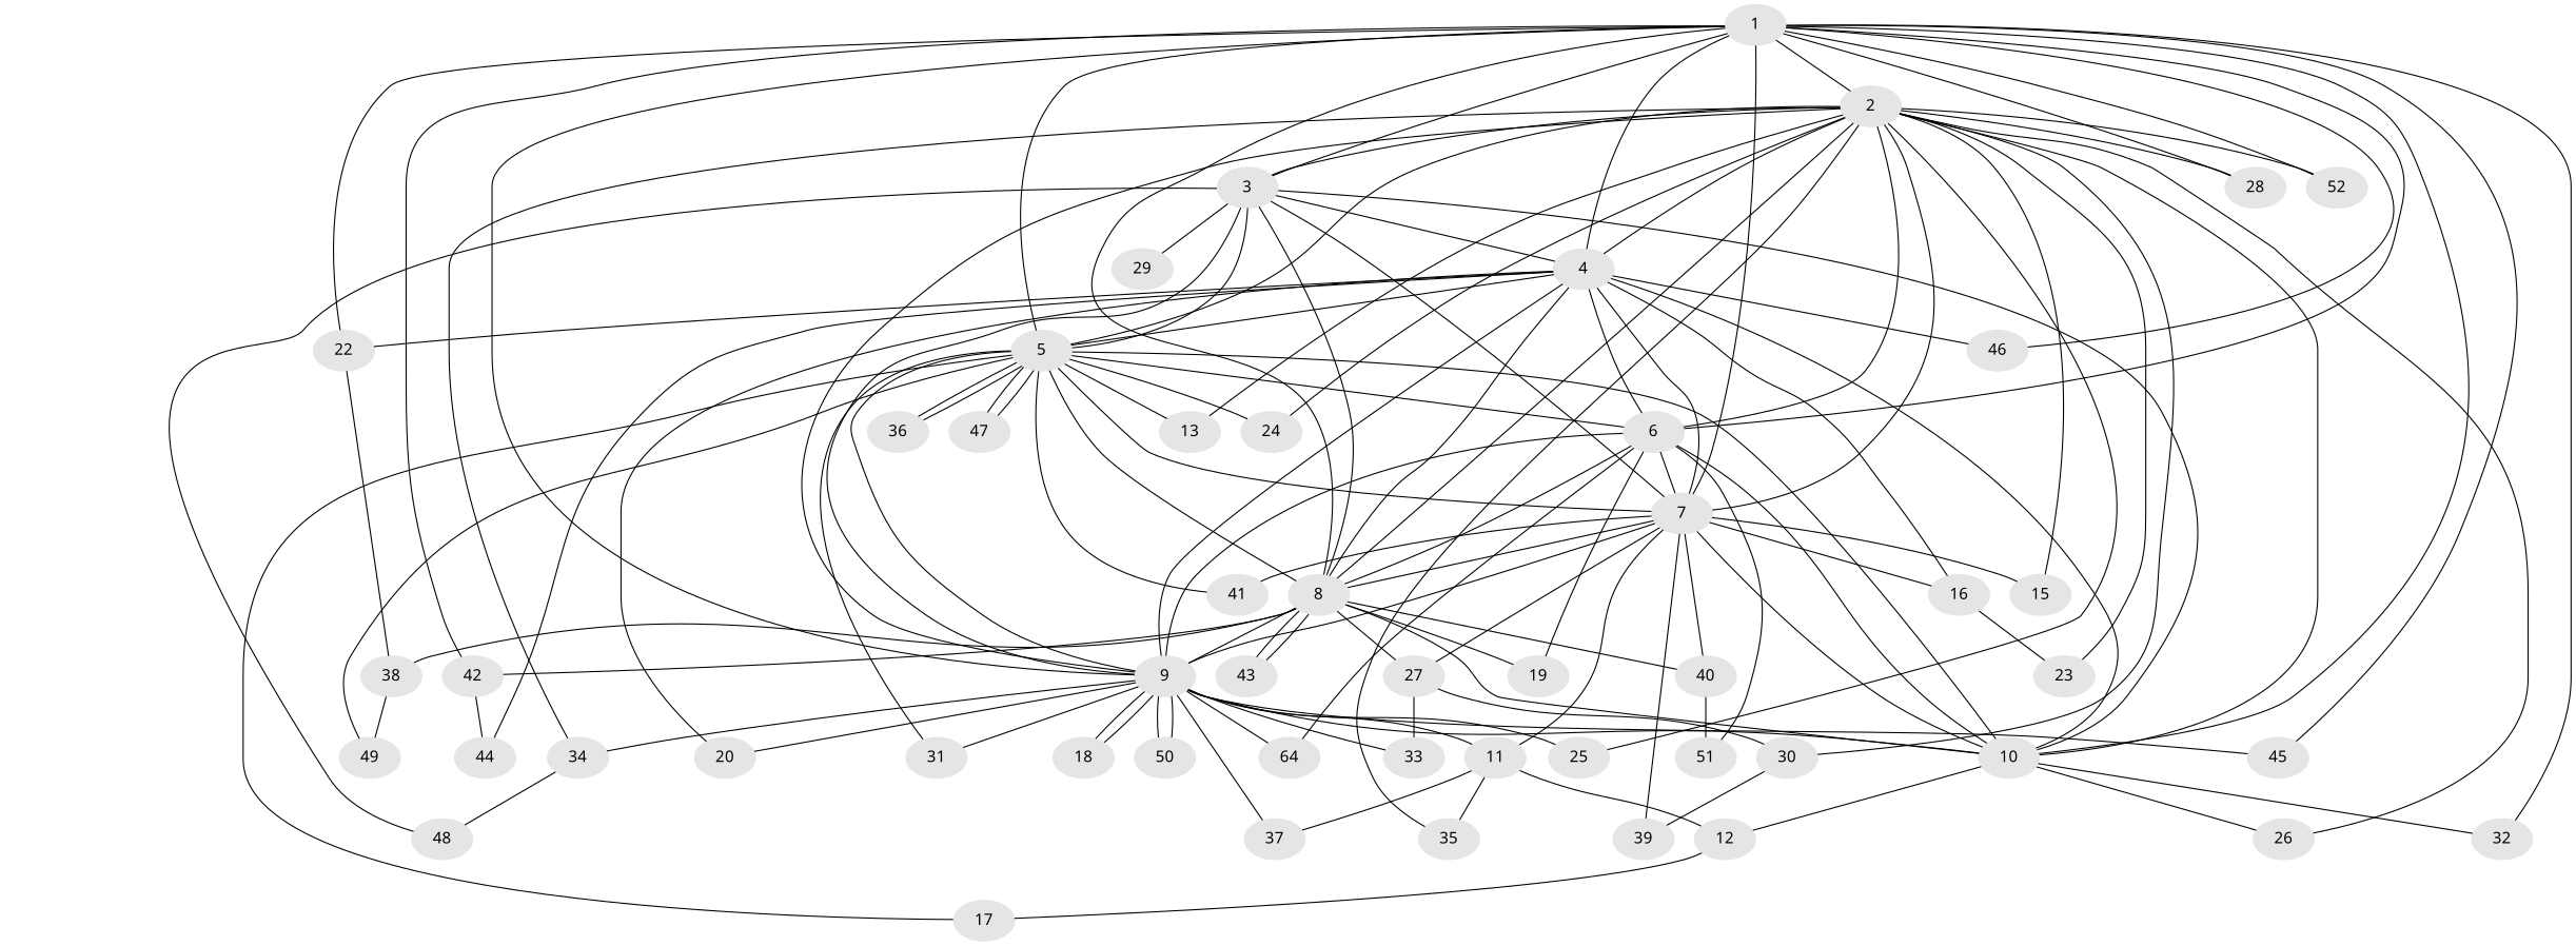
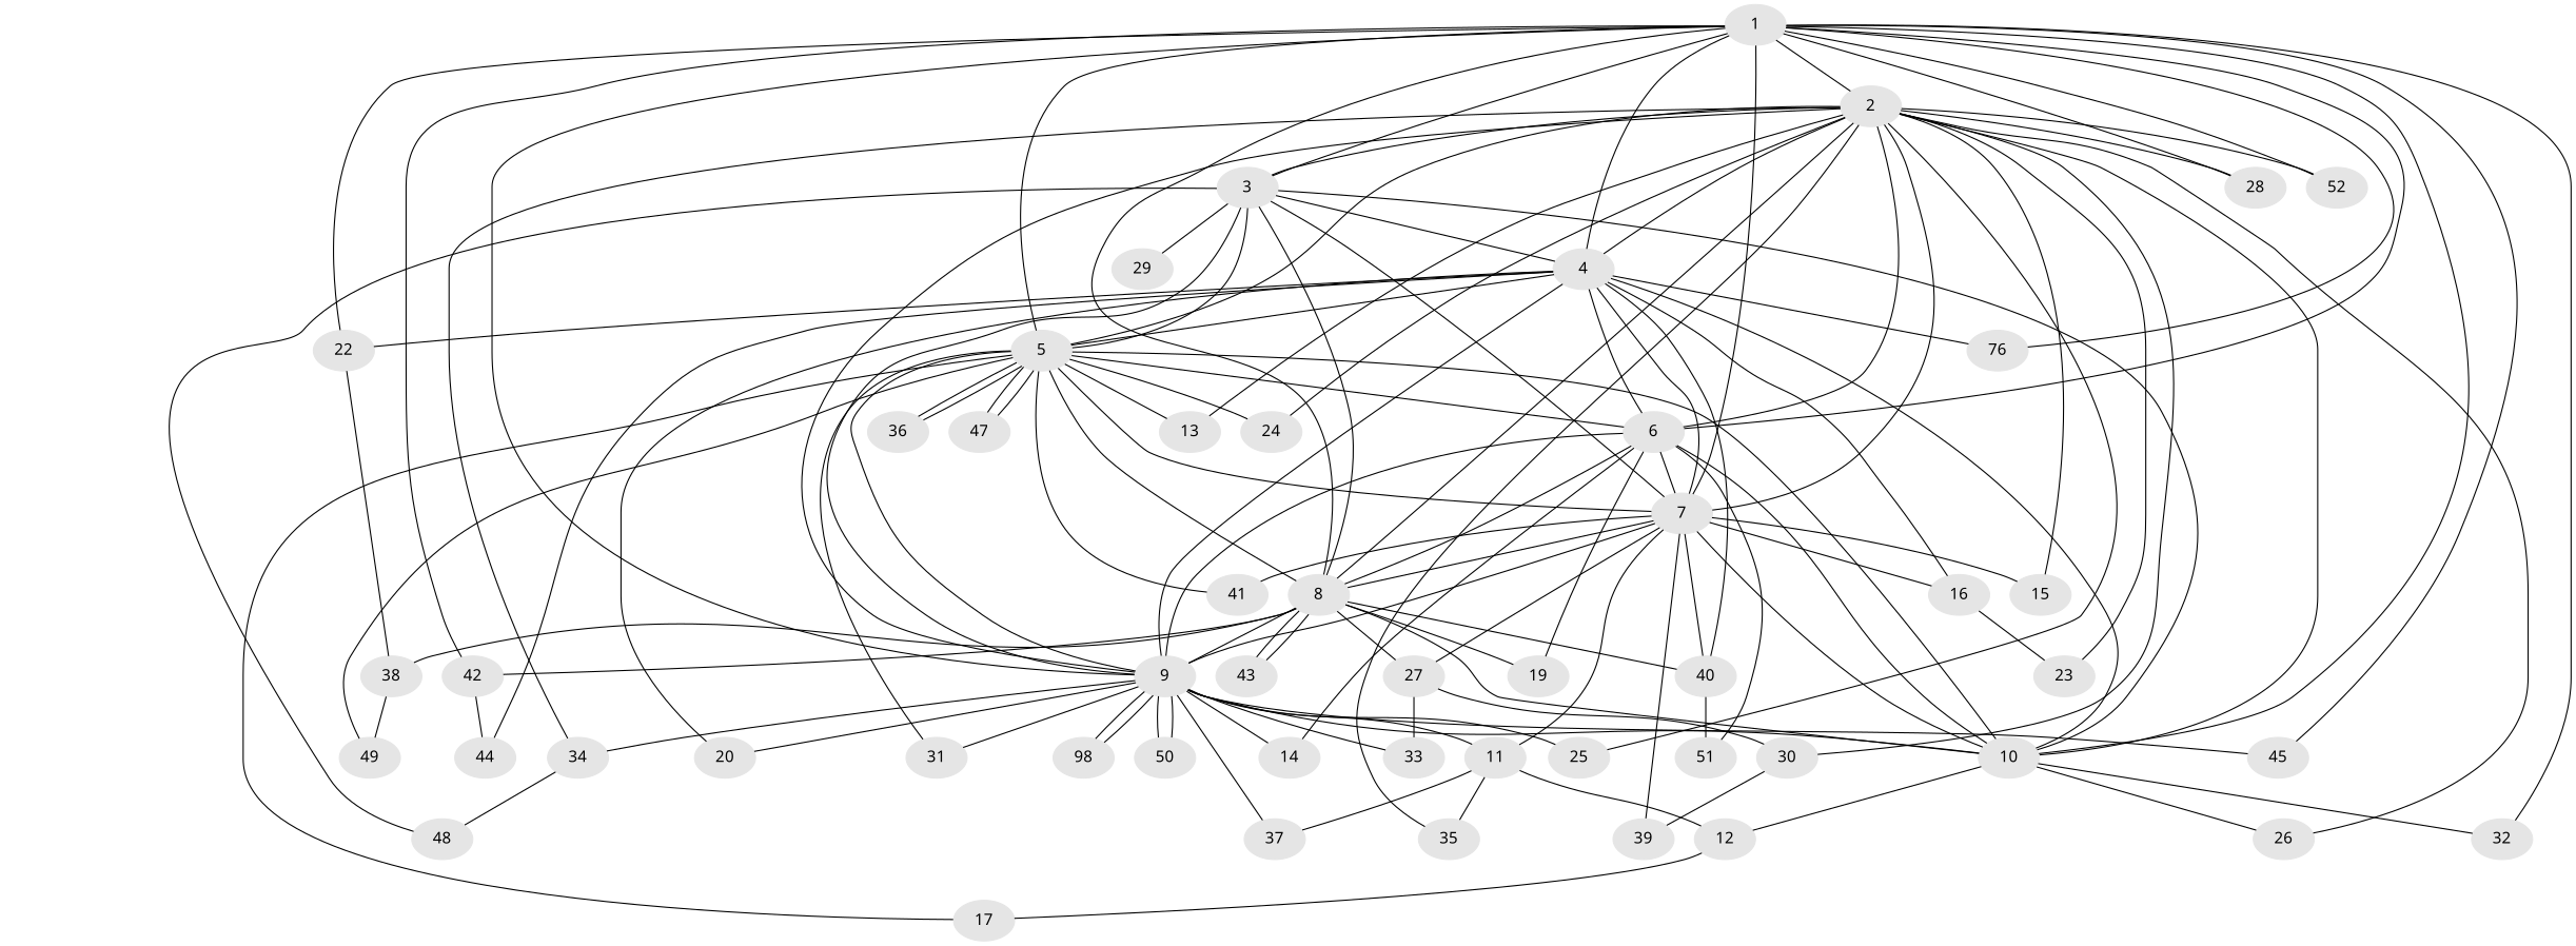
  graph {
    fontname="Noto Sans"
    node [color=gray90 fontname="Noto Sans" style=filled]
    edge [fontname="Noto Sans"]
    1
    2
    3
    4
    5
    6
    7
    8
    9
    10
    22
    28
    32
    42
    45
-   46
+   46 [label=76]
    52
    13
    15
    23
    24
    25
    26
    30
    34
    35
    29
    48
    16
    20
    44
    17
    31
    36
    41
    47
    49
-   14 [label=64]
+   14
    19
    51
    11
    27
    39
    40
    38
    43
-   18
+   18 [label=98]
    33
    37
    50
    12
    1 -- 2
    1 -- 3
    1 -- 4
    1 -- 5
    1 -- 6
    1 -- 7
    1 -- 8
    1 -- 9
    1 -- 10
    1 -- 22
    1 -- 28
    1 -- 32
    1 -- 42
    1 -- 45
    1 -- 46
    1 -- 52
    2 -- 3
    2 -- 4
    2 -- 5
    2 -- 6
    2 -- 7
    2 -- 8
    2 -- 9
    2 -- 10
    2 -- 28
    2 -- 52
    2 -- 13
    2 -- 15
    2 -- 23
    2 -- 24
    2 -- 25
    2 -- 26
    2 -- 30
    2 -- 34
    2 -- 35
    3 -- 4
    3 -- 5
    3 -- 7
    3 -- 8
    3 -- 9
    3 -- 10
    3 -- 29
    3 -- 48
    4 -- 5
    4 -- 6
    4 -- 7
-   4 -- 8
+   4 -- 40
    4 -- 9
    4 -- 10
    4 -- 22
    4 -- 46
    4 -- 16
    4 -- 20
    4 -- 44
    5 -- 6
    5 -- 7
    5 -- 8
    5 -- 9
    5 -- 10
    5 -- 13
    5 -- 24
    5 -- 17
    5 -- 31
    5 -- 36
    5 -- 36
    5 -- 41
    5 -- 47
    5 -- 47
    5 -- 49
    6 -- 7
    6 -- 8
    6 -- 9
    6 -- 10
    6 -- 14
    6 -- 19
    6 -- 51
    7 -- 8
    7 -- 9
    7 -- 10
    7 -- 15
    7 -- 16
    7 -- 41
    7 -- 11
    7 -- 27
    7 -- 39
    7 -- 40
    8 -- 9
    8 -- 10
    8 -- 42
    8 -- 19
    8 -- 27
    8 -- 40
    8 -- 38
    8 -- 43
    8 -- 43
    9 -- 10
    9 -- 45
    9 -- 25
    9 -- 34
    9 -- 20
    9 -- 31
    9 -- 14
    9 -- 11
    9 -- 18
    9 -- 18
    9 -- 33
    9 -- 37
    9 -- 50
    9 -- 50
    10 -- 32
    10 -- 26
    10 -- 12
    22 -- 38
    42 -- 44
    30 -- 39
    34 -- 48
    16 -- 23
    11 -- 35
    11 -- 37
    11 -- 12
    27 -- 30
    27 -- 33
    40 -- 51
    38 -- 49
    12 -- 17
  }
